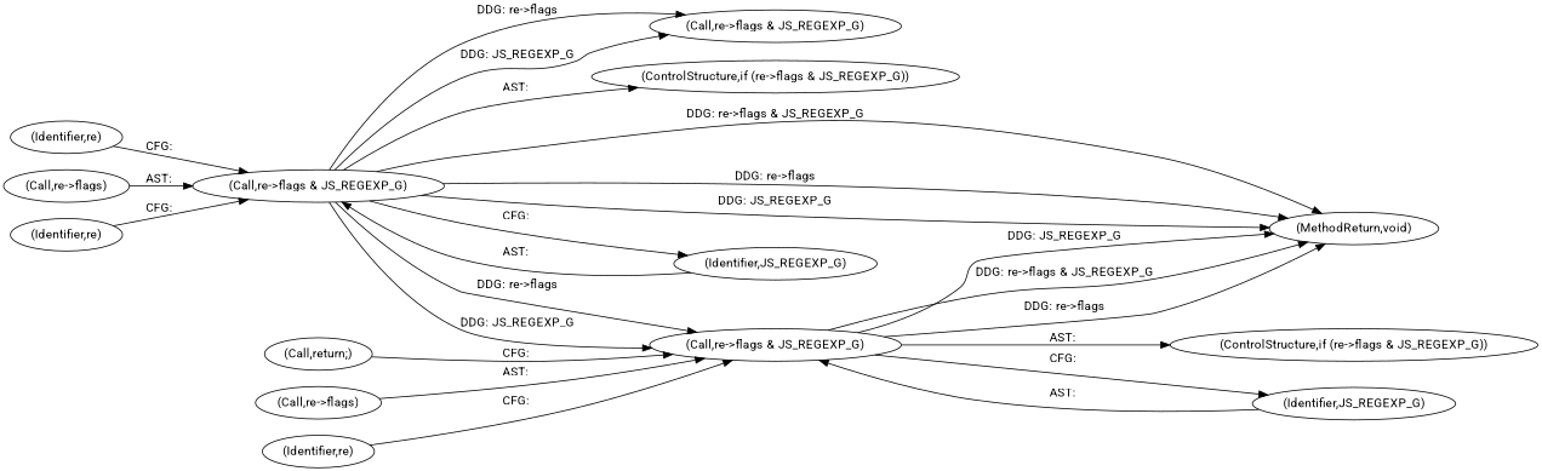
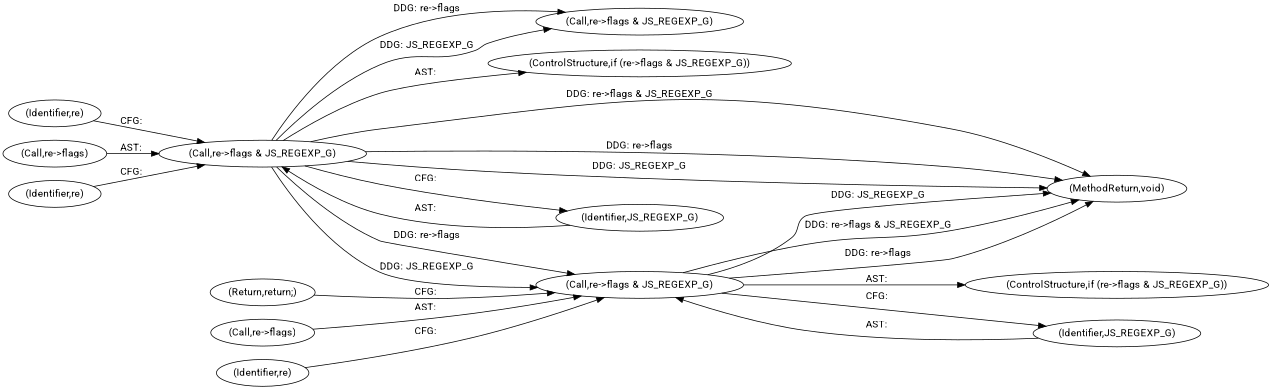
  digraph {
    rankdir=LR
    fontname=Roboto
    node [fontname=Roboto]
    edge [fontname=Roboto]
    n1 [label="(Call,re->flags & JS_REGEXP_G)"]
    n2 [label="(MethodReturn,void)"]
    n3 [label="(ControlStructure,if (re->flags & JS_REGEXP_G))"]
    n4 [label="(Identifier,JS_REGEXP_G)"]
    n5 [label="(Call,re->flags & JS_REGEXP_G)"]
    n6 [label="(Identifier,JS_REGEXP_G)"]
    n7 [label="(Call,re->flags & JS_REGEXP_G)"]
    n8 [label="(ControlStructure,if (re->flags & JS_REGEXP_G))"]
-   n9 [label="(Call,return;)"]
+   n9 [label="(Return,return;)"]
    n10 [label="(Identifier,re)"]
    n11 [label="(Call,re->flags)"]
    n12 [label="(Call,re->flags)"]
    n13 [label="(Identifier,re)"]
    n14 [label="(Identifier,re)"]
    n1 -> n2 [label="DDG: JS_REGEXP_G"]
    n1 -> n2 [label="DDG: re->flags & JS_REGEXP_G"]
    n1 -> n2 [label="DDG: re->flags"]
    n1 -> n3 [label="AST: "]
    n1 -> n4 [label="CFG: "]
    n4 -> n1 [label="AST: "]
    n5 -> n1 [label="DDG: re->flags"]
    n5 -> n1 [label="DDG: JS_REGEXP_G"]
    n5 -> n2 [label="DDG: re->flags & JS_REGEXP_G"]
    n5 -> n2 [label="DDG: re->flags"]
    n5 -> n2 [label="DDG: JS_REGEXP_G"]
    n5 -> n6 [label="CFG: "]
    n5 -> n7 [label="DDG: re->flags"]
    n5 -> n7 [label="DDG: JS_REGEXP_G"]
    n5 -> n8 [label="AST: "]
    n6 -> n5 [label="AST: "]
    n9 -> n1 [label="CFG: "]
    n10 -> n5 [label="CFG: "]
    n11 -> n5 [label="AST: "]
    n12 -> n1 [label="AST: "]
    n13 -> n5 [label="CFG: "]
    n14 -> n1 [label="CFG: "]
  }
